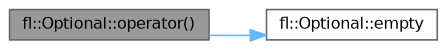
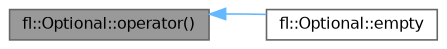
  digraph {
    rankdir=LR
    node [fontname=Helvetica fontsize=10 shape=box style=filled]
    n1 [color=gray40 fillcolor=grey60 fontcolor=black height=0.2 label="fl::Optional::operator()" width=0.4]
    n2 [color=grey40 fillcolor=white height=0.2 label="fl::Optional::empty" width=0.4]
-   n1 -> n2 [color=steelblue1 fontname=Helvetica fontsize=10 labelfontname=Helvetica labelfontsize=10 style=solid]
+   n2 -> n1 [color=steelblue1 fontname=Helvetica fontsize=10 labelfontname=Helvetica labelfontsize=10 style=solid]
  }
